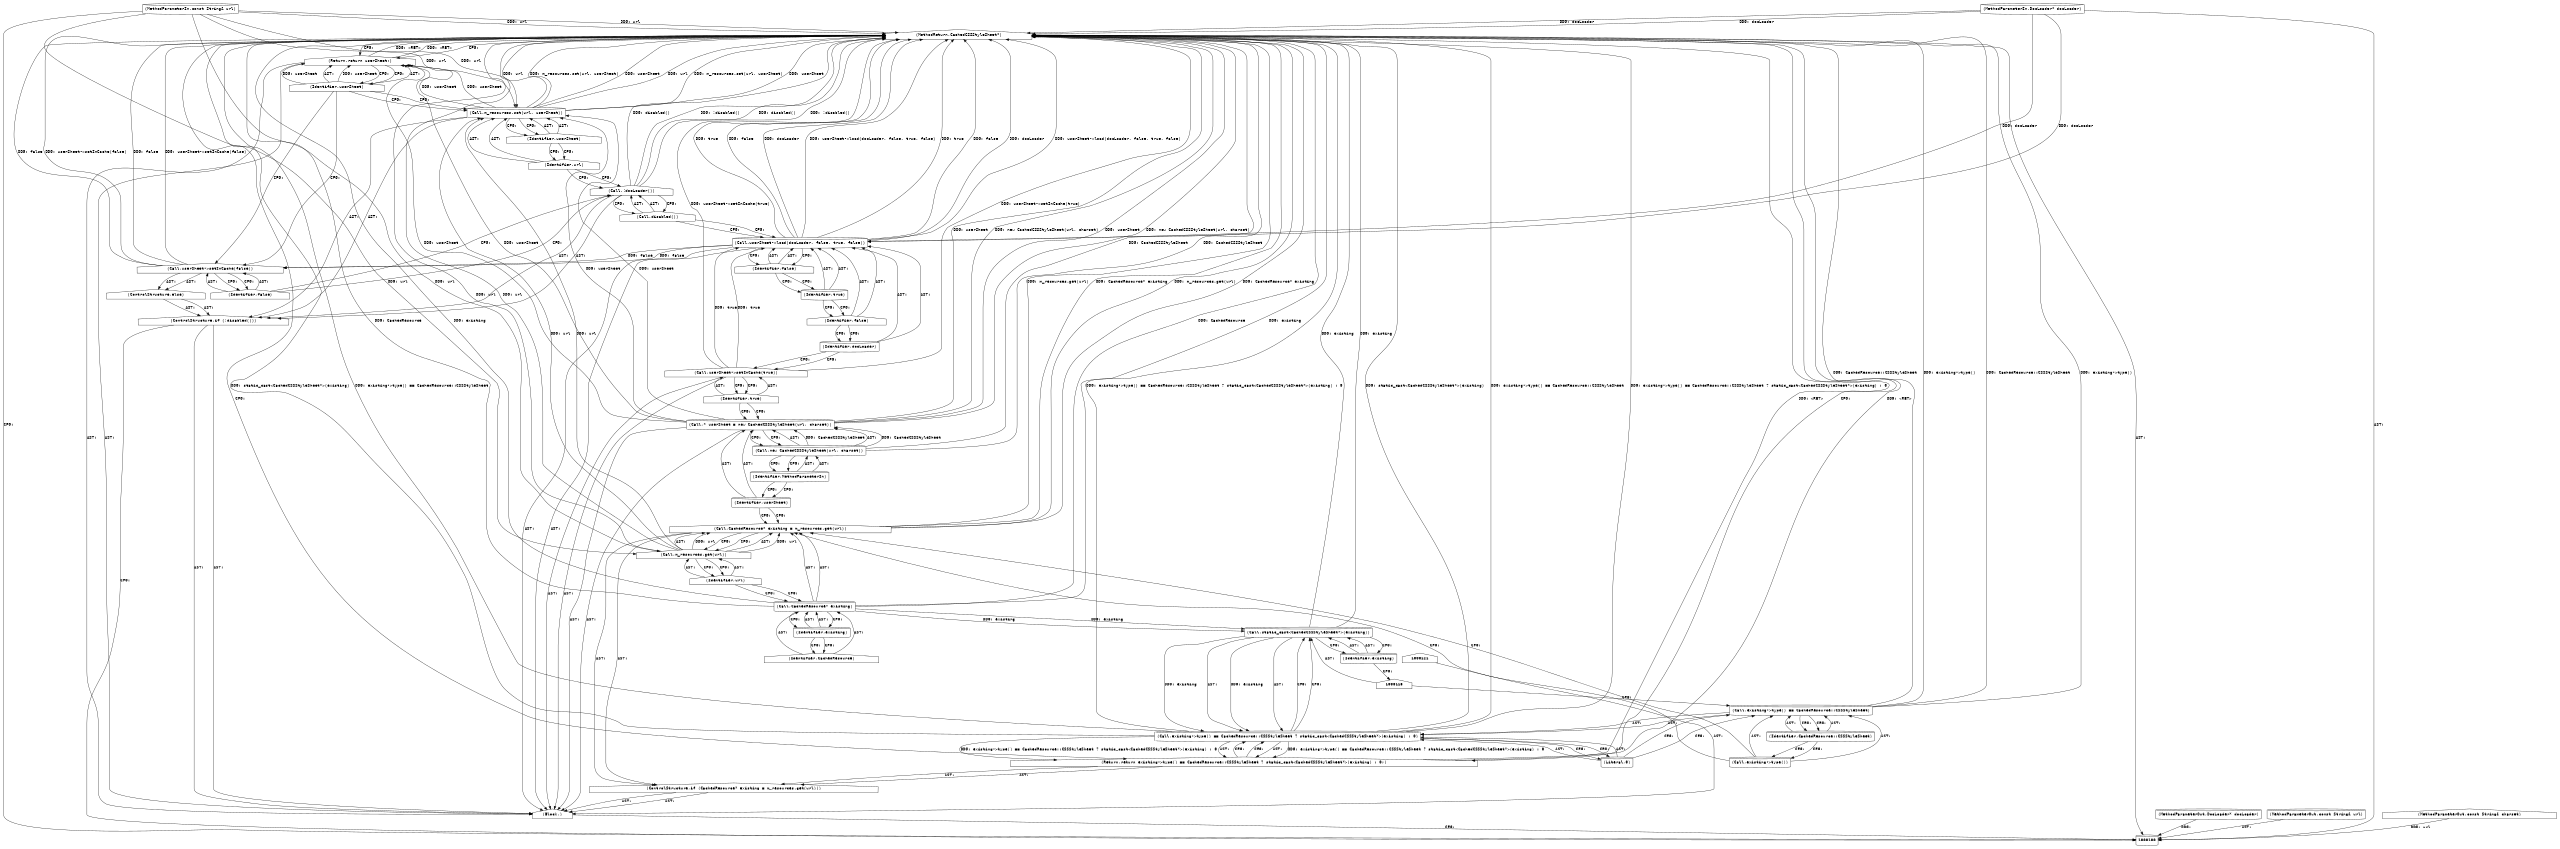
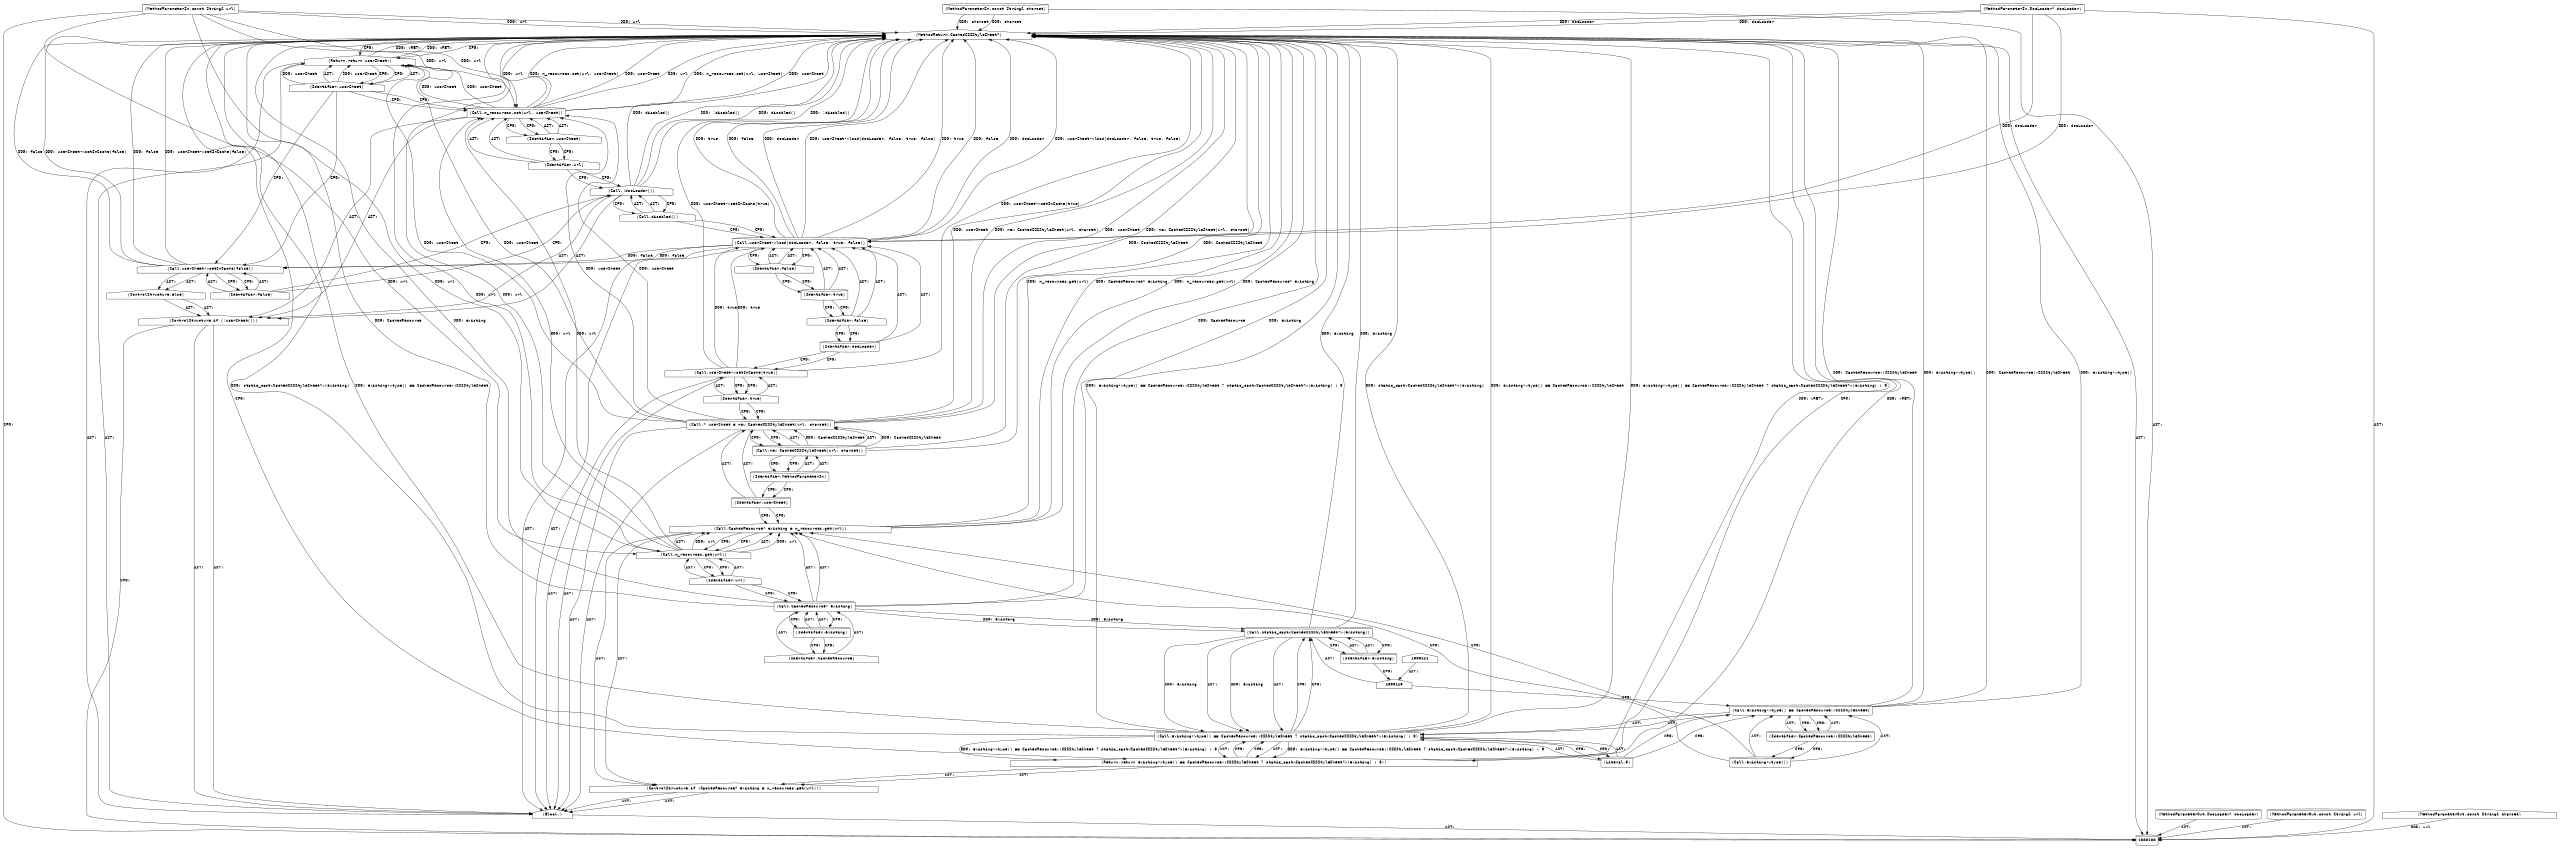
  digraph {
    fontname="DejaVu Sans Mono"
    node [fontname="DejaVu Sans Mono" shape=house]
    edge [fontname="DejaVu Sans Mono"]
    n1 [label="(MethodReturn,CachedCSSStyleSheet*)"]
    n2 [label="(Return,return userSheet;)"]
    n3 [label="(Return,return existing->type() == CachedResource::CSSStyleSheet ? static_cast<CachedCSSStyleSheet*>(existing) : 0;)"]
    1000100 [shape=cylinder]
    n5 [label="(Block,)"]
    n6 [label="(Identifier,userSheet)"]
    n7 [label="(ControlStructure,if (CachedResource* existing = m_resources.get(url)))"]
    n8 [label="(Call,existing->type() == CachedResource::CSSStyleSheet ? static_cast<CachedCSSStyleSheet*>(existing) : 0)" shape=cylinder]
    n9 [label="(MethodParameterIn,DocLoader* docLoader)" shape=cylinder]
    n10 [label="(Call,userSheet->load(docLoader, false, true, false))" shape=cylinder]
    n11 [label="(Call,userSheet->setInCache(false))"]
    n12 [label="(Identifier,false)"]
    n13 [label="(MethodParameterOut,DocLoader* docLoader)" shape=cylinder]
    n14 [label="(MethodParameterIn,const String& url)" shape=cylinder]
    n15 [label="(Call,m_resources.set(url, userSheet))" shape=cylinder]
    n16 [label="(Call,m_resources.get(url))"]
-   n17 [label="(ControlStructure,if (!disabled()))"]
+   n17 [label="(ControlStructure,if (!userSheet()))"]
    n18 [label="(Identifier,userSheet)"]
    n19 [label="(Identifier,url)"]
    n20 [label="(Call,CachedResource* existing = m_resources.get(url))"]
    n21 [label="(MethodParameterOut,const String& url)" shape=cylinder]
+   n22 [label="(MethodParameterIn,const String& charset)" shape=cylinder]
    n23 [label="(MethodParameterOut,const String& charset)"]
    n24 [label="(Call,!docLoader())"]
    n25 [label="(Call,disabled())"]
    n26 [label="(Identifier,url)"]
    n27 [label="(ControlStructure,else)"]
    n28 [label="(Identifier,false)"]
    n29 [label="(Identifier,existing)" shape=cylinder]
    n30 [label="(Call,CachedResource* existing)" shape=cylinder]
    n31 [label="(Identifier,CachedResource)"]
    n32 [label="(Call,static_cast<CachedCSSStyleSheet*>(existing))" shape=cylinder]
    n33 [label="(Identifier,existing)" shape=cylinder]
    1000118
    n35 [label="(Call,existing->type() == CachedResource::CSSStyleSheet)" shape=cylinder]
    n36 [label="(Literal,0)" shape=cylinder]
    n37 [label="(Identifier,CachedResource::CSSStyleSheet)" shape=cylinder]
    n38 [label="(Call,existing->type())" shape=cylinder]
    n39 [label="(Call,* userSheet = new CachedCSSStyleSheet(url, charset))" shape=cylinder]
    n40 [label="(Call,new CachedCSSStyleSheet(url, charset))" shape=cylinder]
    n41 [label="(Identifier,MethodParameterIn)" shape=cylinder]
    n42 [label="(Identifier,userSheet)" shape=cylinder]
    n43 [label="(Identifier,true)"]
    n44 [label="(Call,userSheet->setInCache(true))"]
    n45 [label="(Identifier,docLoader)" shape=cylinder]
    n46 [label="(Identifier,false)"]
    n47 [label="(Identifier,true)" shape=cylinder]
    1000121
    n1 -> n2 [label="CFG: "]
    n1 -> n2 [label="CFG: "]
    n1 -> n3 [label="CFG: "]
    n1 -> n3 [label="CFG: "]
    n1 -> 1000100 [label="AST: "]
    n2 -> n1 [label="DDG: <RET>"]
    n2 -> n1 [label="DDG: <RET>"]
    n2 -> n5 [label="AST: "]
    n2 -> n5 [label="AST: "]
    n2 -> n6 [label="CFG: "]
    n2 -> n6 [label="CFG: "]
    n3 -> n1 [label="DDG: <RET>"]
    n3 -> n1 [label="DDG: <RET>"]
    n3 -> n7 [label="AST: "]
    n3 -> n7 [label="AST: "]
    n3 -> n8 [label="CFG: "]
    n3 -> n8 [label="CFG: "]
-   n5 -> 1000100 [label="CFG: "]
+   n5 -> 1000100 [label="AST: "]
    n6 -> n2 [label="AST: "]
    n6 -> n2 [label="DDG: userSheet"]
    n6 -> n2 [label="AST: "]
    n6 -> n2 [label="DDG: userSheet"]
    n6 -> n11 [label="CFG: "]
    n6 -> n11 [label="CFG: "]
    n6 -> n15 [label="CFG: "]
    n6 -> n15 [label="CFG: "]
    n7 -> n5 [label="AST: "]
    n7 -> n5 [label="AST: "]
    n8 -> n1 [label="DDG: static_cast<CachedCSSStyleSheet*>(existing)"]
    n8 -> n1 [label="DDG: existing->type() == CachedResource::CSSStyleSheet"]
    n8 -> n1 [label="DDG: existing->type() == CachedResource::CSSStyleSheet ? static_cast<CachedCSSStyleSheet*>(existing) : 0"]
    n8 -> n1 [label="DDG: static_cast<CachedCSSStyleSheet*>(existing)"]
    n8 -> n1 [label="DDG: existing->type() == CachedResource::CSSStyleSheet"]
    n8 -> n1 [label="DDG: existing->type() == CachedResource::CSSStyleSheet ? static_cast<CachedCSSStyleSheet*>(existing) : 0"]
    n8 -> n3 [label="AST: "]
    n8 -> n3 [label="DDG: existing->type() == CachedResource::CSSStyleSheet ? static_cast<CachedCSSStyleSheet*>(existing) : 0"]
    n8 -> n3 [label="AST: "]
    n8 -> n3 [label="DDG: existing->type() == CachedResource::CSSStyleSheet ? static_cast<CachedCSSStyleSheet*>(existing) : 0"]
    n8 -> n32 [label="CFG: "]
    n8 -> n32 [label="CFG: "]
    n8 -> n36 [label="CFG: "]
    n8 -> n36 [label="CFG: "]
    n9 -> n1 [label="DDG: docLoader"]
    n9 -> n1 [label="DDG: docLoader"]
    n9 -> 1000100 [label="AST: "]
    n9 -> n10 [label="DDG: docLoader"]
    n9 -> n10 [label="DDG: docLoader"]
    n10 -> n1 [label="DDG: false"]
    n10 -> n1 [label="DDG: docLoader"]
    n10 -> n1 [label="DDG: userSheet->load(docLoader, false, true, false)"]
    n10 -> n1 [label="DDG: true"]
    n10 -> n1 [label="DDG: false"]
    n10 -> n1 [label="DDG: docLoader"]
    n10 -> n1 [label="DDG: userSheet->load(docLoader, false, true, false)"]
    n10 -> n1 [label="DDG: true"]
    n10 -> n5 [label="AST: "]
    n10 -> n5 [label="AST: "]
    n10 -> n11 [label="DDG: false"]
    n10 -> n11 [label="DDG: false"]
    n10 -> n12 [label="CFG: "]
    n10 -> n12 [label="CFG: "]
    n11 -> n1 [label="DDG: userSheet->setInCache(false)"]
    n11 -> n1 [label="DDG: false"]
    n11 -> n1 [label="DDG: userSheet->setInCache(false)"]
    n11 -> n1 [label="DDG: false"]
    n11 -> n27 [label="AST: "]
    n11 -> n27 [label="AST: "]
    n11 -> n28 [label="CFG: "]
    n11 -> n28 [label="CFG: "]
    n12 -> n10 [label="AST: "]
    n12 -> n10 [label="AST: "]
    n12 -> n47 [label="CFG: "]
    n12 -> n47 [label="CFG: "]
-   n13 -> 1000100 [label="DDG: "]
+   n13 -> 1000100 [label="AST: "]
    n14 -> n1 [label="DDG: url"]
    n14 -> n1 [label="DDG: url"]
    n14 -> 1000100 [label="CFG: "]
    n14 -> n15 [label="DDG: url"]
    n14 -> n15 [label="DDG: url"]
    n14 -> n16 [label="DDG: url"]
    n14 -> n16 [label="DDG: url"]
    n15 -> n1 [label="DDG: m_resources.set(url, userSheet)"]
    n15 -> n1 [label="DDG: userSheet"]
    n15 -> n1 [label="DDG: url"]
    n15 -> n1 [label="DDG: m_resources.set(url, userSheet)"]
    n15 -> n1 [label="DDG: userSheet"]
    n15 -> n1 [label="DDG: url"]
    n15 -> n2 [label="DDG: userSheet"]
    n15 -> n2 [label="DDG: userSheet"]
    n15 -> n17 [label="AST: "]
    n15 -> n17 [label="AST: "]
    n15 -> n18 [label="CFG: "]
    n15 -> n18 [label="CFG: "]
    n16 -> n1 [label="DDG: url"]
    n16 -> n1 [label="DDG: url"]
    n16 -> n15 [label="DDG: url"]
    n16 -> n15 [label="DDG: url"]
    n16 -> n19 [label="CFG: "]
    n16 -> n19 [label="CFG: "]
    n16 -> n20 [label="AST: "]
    n16 -> n20 [label="DDG: url"]
    n16 -> n20 [label="AST: "]
    n16 -> n20 [label="DDG: url"]
    n17 -> 1000100 [label="CFG: "]
    n17 -> n5 [label="AST: "]
    n17 -> n5 [label="AST: "]
    n18 -> n15 [label="AST: "]
    n18 -> n15 [label="AST: "]
    n18 -> n26 [label="CFG: "]
    n18 -> n26 [label="CFG: "]
    n19 -> n16 [label="AST: "]
    n19 -> n16 [label="AST: "]
    n19 -> n30 [label="CFG: "]
    n19 -> n30 [label="CFG: "]
    n20 -> n1 [label="DDG: CachedResource* existing"]
    n20 -> n1 [label="DDG: m_resources.get(url)"]
    n20 -> n1 [label="DDG: CachedResource* existing"]
    n20 -> n1 [label="DDG: m_resources.get(url)"]
    n20 -> n7 [label="AST: "]
    n20 -> n7 [label="AST: "]
    n20 -> n16 [label="CFG: "]
    n20 -> n16 [label="CFG: "]
    n21 -> 1000100 [label="AST: "]
+   n22 -> n1 [label="DDG: charset"]
+   n22 -> n1 [label="DDG: charset"]
+   n22 -> 1000100 [label="AST: "]
    n23 -> 1000100 [label="DDG: url"]
    n24 -> n1 [label="DDG: !disabled()"]
    n24 -> n1 [label="DDG: disabled()"]
    n24 -> n1 [label="DDG: !disabled()"]
    n24 -> n1 [label="DDG: disabled()"]
    n24 -> n17 [label="AST: "]
    n24 -> n17 [label="AST: "]
    n24 -> n25 [label="CFG: "]
    n24 -> n25 [label="CFG: "]
    n25 -> n10 [label="CFG: "]
    n25 -> n10 [label="CFG: "]
    n25 -> n24 [label="AST: "]
    n25 -> n24 [label="AST: "]
    n26 -> n15 [label="AST: "]
    n26 -> n15 [label="AST: "]
    n26 -> n24 [label="CFG: "]
    n26 -> n24 [label="CFG: "]
    n27 -> n17 [label="AST: "]
    n27 -> n17 [label="AST: "]
    n28 -> n11 [label="AST: "]
    n28 -> n11 [label="AST: "]
    n28 -> n24 [label="CFG: "]
    n28 -> n24 [label="CFG: "]
    n29 -> n30 [label="AST: "]
    n29 -> n30 [label="AST: "]
    n29 -> n31 [label="CFG: "]
    n29 -> n31 [label="CFG: "]
    n30 -> n1 [label="DDG: CachedResource"]
    n30 -> n1 [label="DDG: existing"]
    n30 -> n1 [label="DDG: CachedResource"]
    n30 -> n1 [label="DDG: existing"]
    n30 -> n20 [label="AST: "]
    n30 -> n20 [label="AST: "]
    n30 -> n29 [label="CFG: "]
    n30 -> n29 [label="CFG: "]
    n30 -> n32 [label="DDG: existing"]
    n30 -> n32 [label="DDG: existing"]
    n31 -> n30 [label="AST: "]
    n31 -> n30 [label="AST: "]
    n32 -> n1 [label="DDG: existing"]
    n32 -> n1 [label="DDG: existing"]
    n32 -> n8 [label="AST: "]
    n32 -> n8 [label="DDG: existing"]
    n32 -> n8 [label="AST: "]
    n32 -> n8 [label="DDG: existing"]
    n32 -> n33 [label="CFG: "]
    n32 -> n33 [label="CFG: "]
    n33 -> n32 [label="AST: "]
    n33 -> n32 [label="AST: "]
    n33 -> 1000118 [label="CFG: "]
    1000118 -> n32 [label="AST: "]
    1000118 -> n35 [label="CFG: "]
    n35 -> n1 [label="DDG: existing->type()"]
    n35 -> n1 [label="DDG: CachedResource::CSSStyleSheet"]
    n35 -> n1 [label="DDG: existing->type()"]
    n35 -> n1 [label="DDG: CachedResource::CSSStyleSheet"]
    n35 -> n8 [label="AST: "]
    n35 -> n8 [label="AST: "]
    n35 -> n37 [label="CFG: "]
    n35 -> n37 [label="CFG: "]
    n36 -> n8 [label="AST: "]
    n36 -> n8 [label="AST: "]
    n36 -> n35 [label="CFG: "]
    n36 -> n35 [label="CFG: "]
    n37 -> n35 [label="AST: "]
    n37 -> n35 [label="AST: "]
    n37 -> n38 [label="CFG: "]
    n37 -> n38 [label="CFG: "]
    n38 -> n20 [label="CFG: "]
    n38 -> n20 [label="CFG: "]
    n38 -> n35 [label="AST: "]
    n38 -> n35 [label="AST: "]
    n39 -> n1 [label="DDG: userSheet"]
    n39 -> n1 [label="DDG: new CachedCSSStyleSheet(url, charset)"]
    n39 -> n1 [label="DDG: userSheet"]
    n39 -> n1 [label="DDG: new CachedCSSStyleSheet(url, charset)"]
    n39 -> n2 [label="DDG: userSheet"]
    n39 -> n2 [label="DDG: userSheet"]
    n39 -> n5 [label="AST: "]
    n39 -> n5 [label="AST: "]
    n39 -> n15 [label="DDG: userSheet"]
    n39 -> n15 [label="DDG: userSheet"]
    n39 -> n40 [label="CFG: "]
    n39 -> n40 [label="CFG: "]
    n40 -> n1 [label="DDG: CachedCSSStyleSheet"]
    n40 -> n1 [label="DDG: CachedCSSStyleSheet"]
    n40 -> n39 [label="AST: "]
    n40 -> n39 [label="DDG: CachedCSSStyleSheet"]
    n40 -> n39 [label="AST: "]
    n40 -> n39 [label="DDG: CachedCSSStyleSheet"]
    n40 -> n41 [label="CFG: "]
    n40 -> n41 [label="CFG: "]
    n41 -> n40 [label="AST: "]
    n41 -> n40 [label="AST: "]
    n41 -> n42 [label="CFG: "]
    n41 -> n42 [label="CFG: "]
    n42 -> n20 [label="CFG: "]
    n42 -> n20 [label="CFG: "]
    n42 -> n39 [label="AST: "]
    n42 -> n39 [label="AST: "]
    n43 -> n39 [label="CFG: "]
    n43 -> n39 [label="CFG: "]
    n43 -> n44 [label="AST: "]
    n43 -> n44 [label="AST: "]
    n44 -> n1 [label="DDG: userSheet->setInCache(true)"]
    n44 -> n1 [label="DDG: userSheet->setInCache(true)"]
    n44 -> n5 [label="AST: "]
    n44 -> n5 [label="AST: "]
    n44 -> n10 [label="DDG: true"]
    n44 -> n10 [label="DDG: true"]
    n44 -> n43 [label="CFG: "]
    n44 -> n43 [label="CFG: "]
    n45 -> n10 [label="AST: "]
    n45 -> n10 [label="AST: "]
    n45 -> n44 [label="CFG: "]
    n45 -> n44 [label="CFG: "]
    n46 -> n10 [label="AST: "]
    n46 -> n10 [label="AST: "]
    n46 -> n45 [label="CFG: "]
    n46 -> n45 [label="CFG: "]
    n47 -> n10 [label="AST: "]
    n47 -> n10 [label="AST: "]
    n47 -> n46 [label="CFG: "]
    n47 -> n46 [label="CFG: "]
-   1000121 -> n5 [label="AST: "]
+   1000121 -> 1000118 [label="AST: "]
  }
